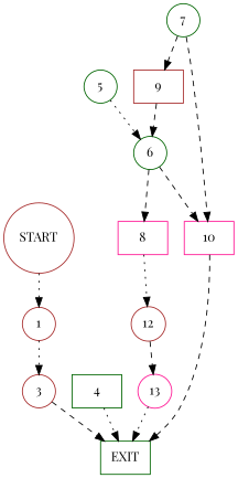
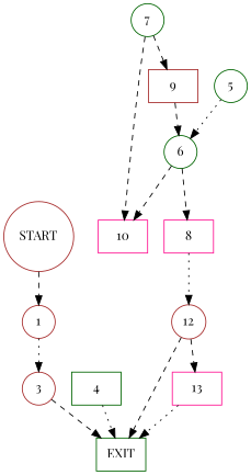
  digraph {
    fontname="Playfair Display"
    node [color=brown fontname="Playfair Display" shape=circle]
    edge [fontname="Playfair Display" style=dashed]
    n1 [label=START]
    1
    3
    n4 [color=darkgreen label=EXIT shape=box]
    4 [color=darkgreen shape=box]
    5 [color=darkgreen]
    6 [color=darkgreen]
    8 [color=deeppink shape=box]
    10 [color=deeppink shape=box]
    7 [color=darkgreen]
    9 [shape=box]
    12
-   13 [color=deeppink]
-   n1 -> 1 [style=dotted]
+   13 [color=deeppink shape=box]
+   n1 -> 1
    1 -> 3 [style=dotted]
    3 -> n4
    4 -> n4 [style=dotted]
    5 -> 6 [style=dotted]
    6 -> 8
    6 -> 10
    8 -> 12 [style=dotted]
-   10 -> n4
+   12 -> n4
    7 -> 10
    7 -> 9
    9 -> 6
    12 -> 13
    13 -> n4 [style=dotted]
  }
